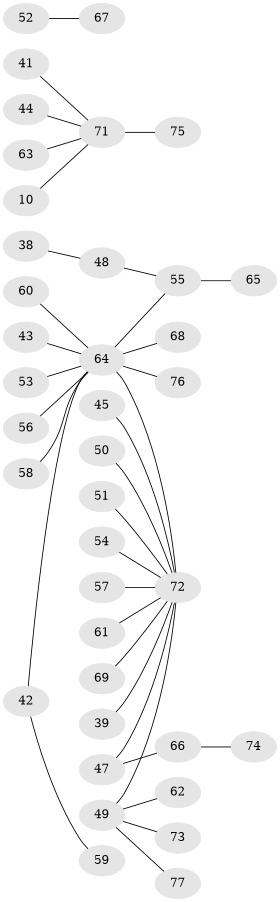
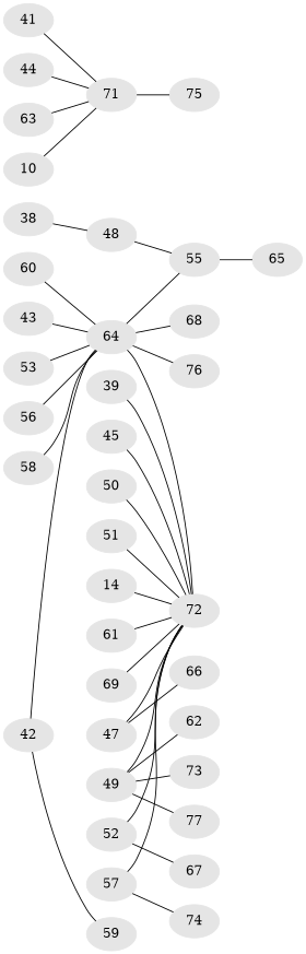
  graph {
    rankdir=LR
    node [color=gray90 style=filled]
    48 [super="+33+37"]
    55
    38
    72 [super="+24+4+40+13+34"]
    39
    71 [super="+32+15+35"]
    75
    41
    42
    59
    64 [super="+29+36+27+30+46+31"]
    68
    76
    43
    44
    45
    47
    66
    74
    65
    49
    62
    73
    77
    50
    51
    52
    67
    53
-   54
+   54 [label=14]
    56 [super="+17"]
    57
    58
    60
    61
    63
    69
    n38 [label=10]
    48 -- 55
    55 -- 65
    38 -- 48
    39 -- 72
    71 -- 75
    41 -- 71
    42 -- 59
    42 -- 64
    64 -- 55
    64 -- 72
    64 -- 68
    64 -- 76
    43 -- 64
    44 -- 71
    45 -- 72
    47 -- 72
    47 -- 66
-   66 -- 74
+   57 -- 74
    49 -- 72
    49 -- 62
    49 -- 73
    49 -- 77
    50 -- 72
    51 -- 72
+   52 -- 72
    52 -- 67
    53 -- 64
    54 -- 72
    56 -- 64
    57 -- 72
    58 -- 64
    60 -- 64
    61 -- 72
    63 -- 71
    69 -- 72
    n38 -- 71
  }
